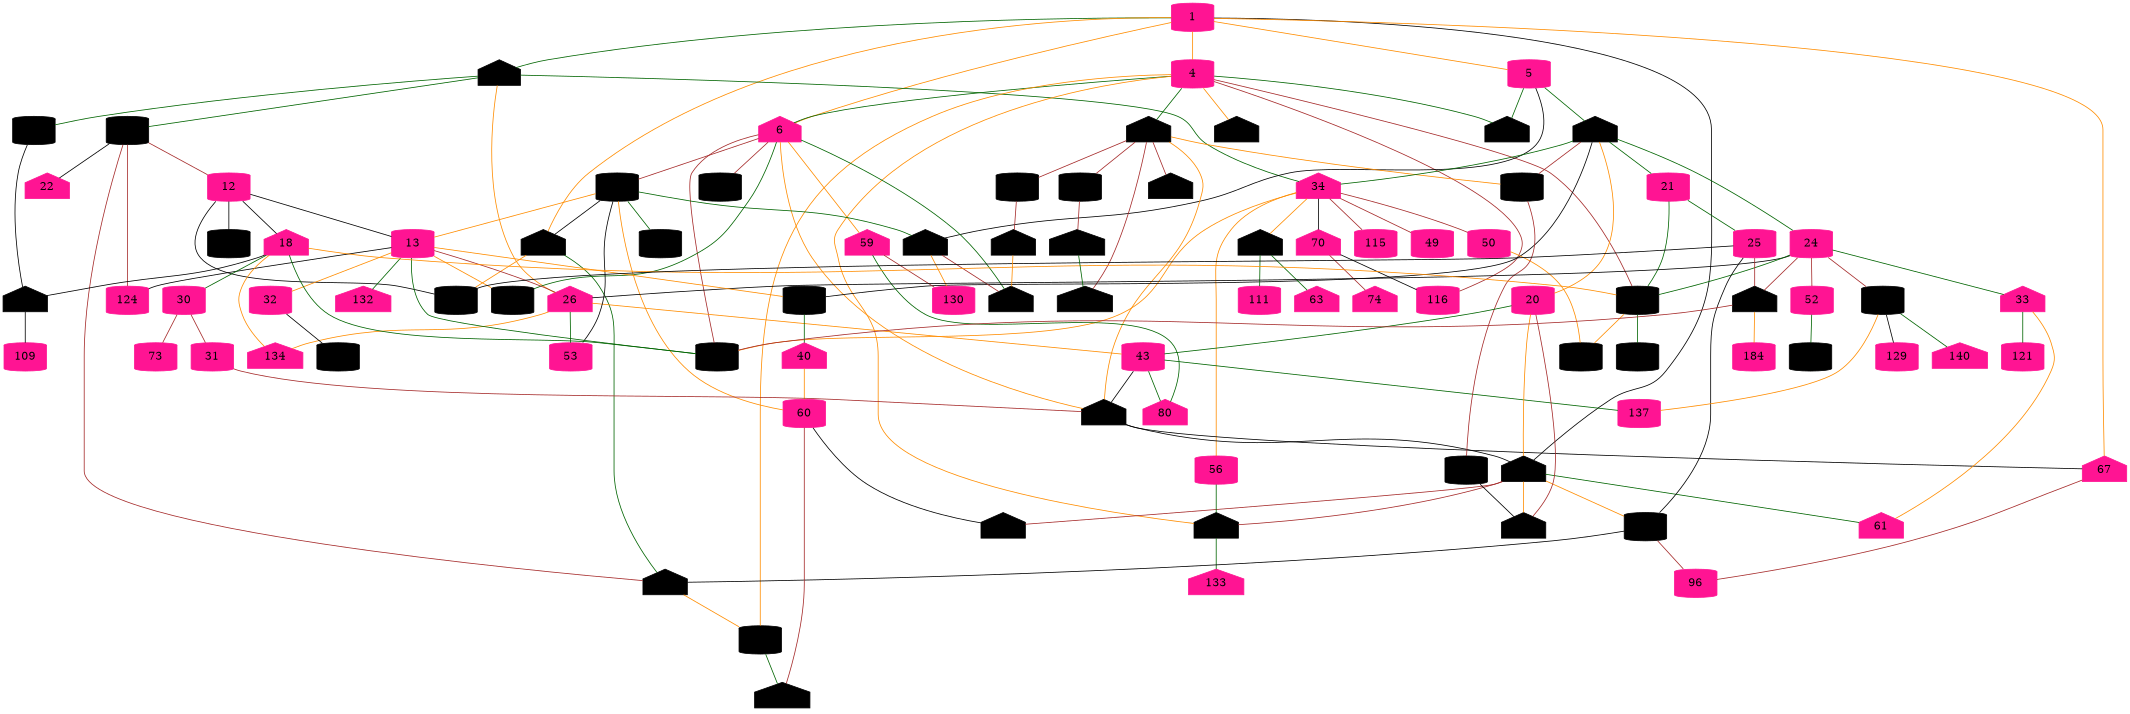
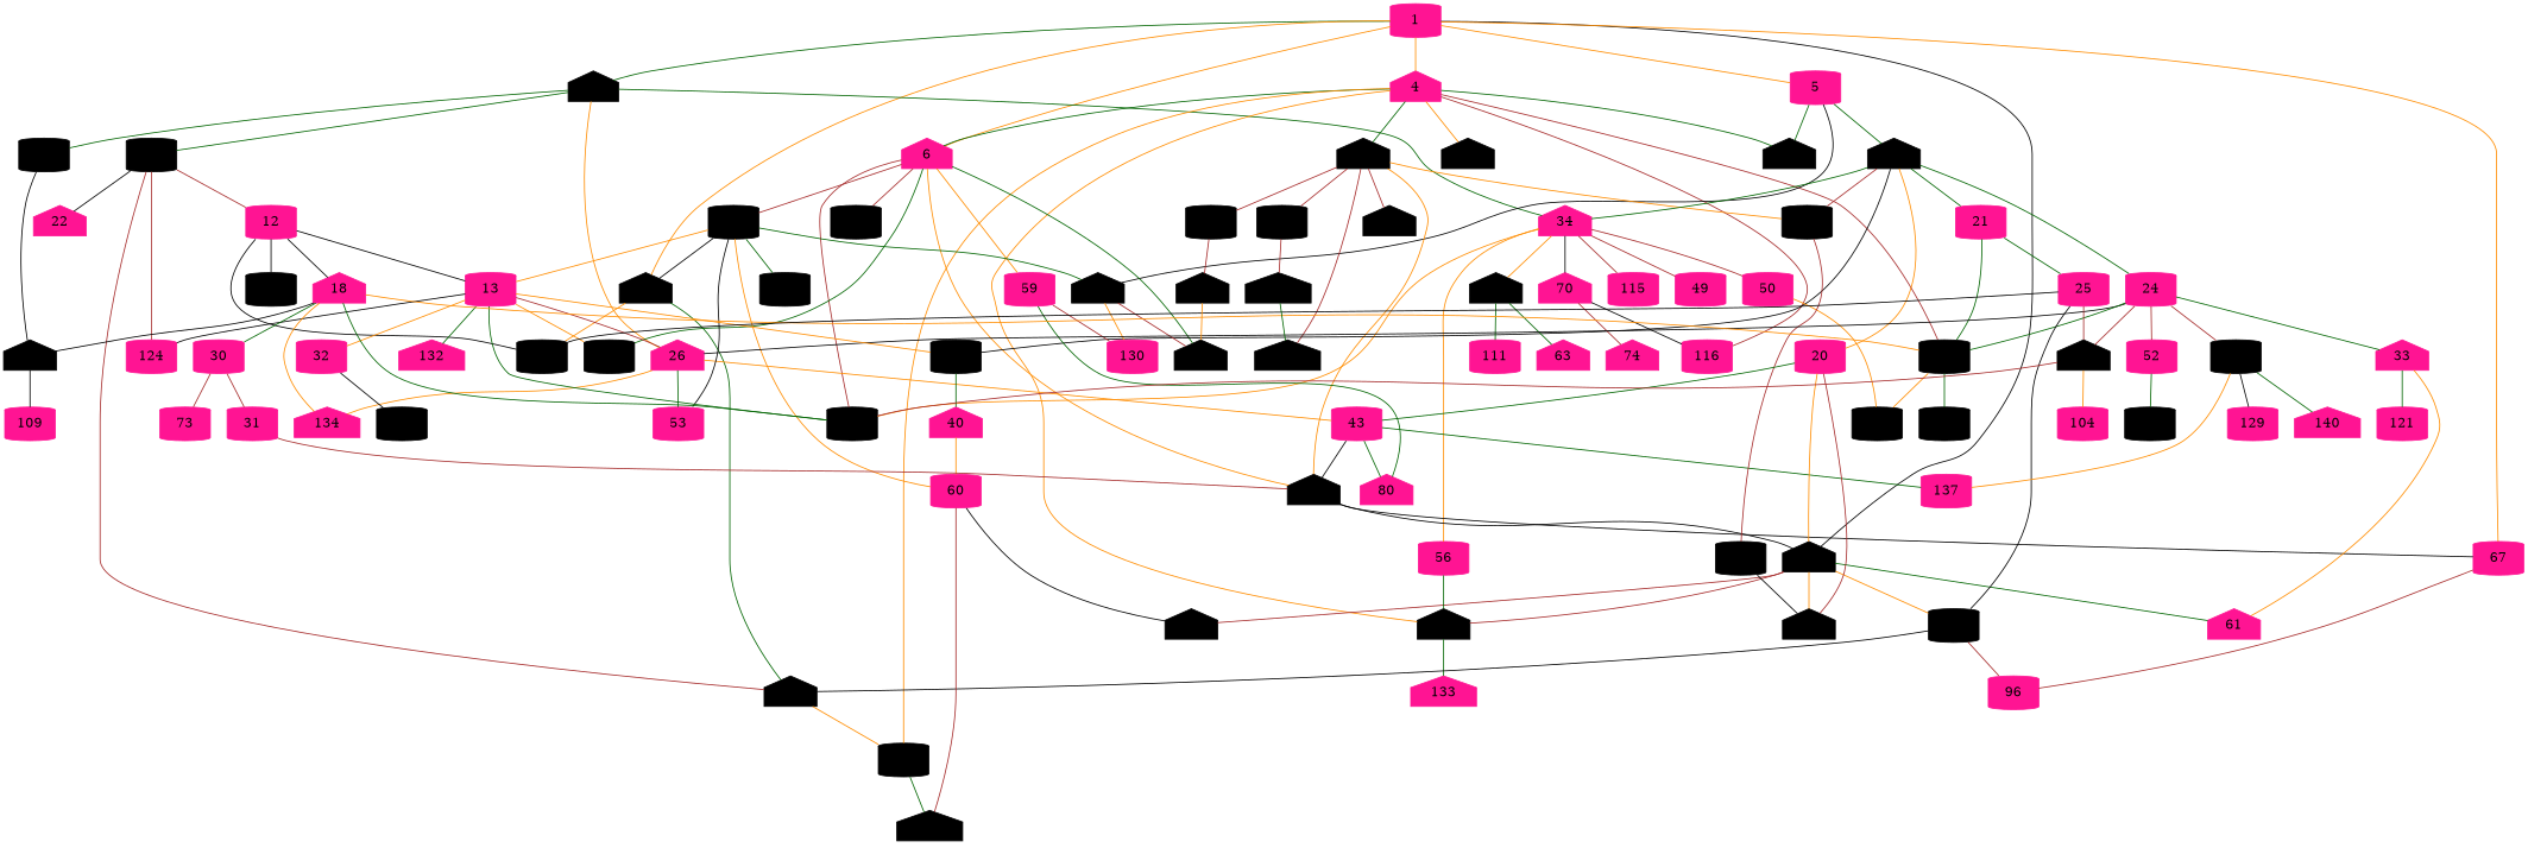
  graph {
    node [color=deeppink shape=cylinder style=filled]
    edge [color=darkgreen]
    1 [super="+2"]
    3 [color=black shape=house super="+75"]
-   4 [super="+7"]
+   4 [shape=house super="+7"]
    5 [super="+6"]
    n5 [label=6 shape=house super="+122"]
    11 [color=black shape=house]
    57 [color=black shape=house super="+95"]
-   67 [shape=house super="+69"]
+   67 [super="+69"]
    8 [color=black super="+85"]
    26 [shape=house super="+37"]
    34 [shape=house super="+44"]
    35 [color=black]
    16 [color=black shape=house super="+64"]
    38 [color=black super="+112"]
    58 [color=black shape=house]
    81 [color=black shape=house super="+98"]
    90 [color=black super="+108"]
    91 [color=black shape=house]
    116
    15 [color=black shape=house super="+118"]
    19 [color=black shape=house super="+125"]
    10 [color=black super="+51"]
    23 [color=black]
    48 [color=black super="+131"]
    55 [color=black shape=house super="+138"]
-   59 [shape=house super="+139"]
+   59 [super="+139"]
    71 [color=black]
    86 [color=black shape=house super="+128"]
    72 [color=black shape=house super="+77"]
    84 [color=black super="+87"]
    76 [color=black shape=house super="+94"]
    65 [color=black super="+105"]
    61 [shape=house super="+142"]
    79 [color=black shape=house]
    96 [super="+114"]
    12 [super="+14"]
    22 [shape=house]
    124
    53
    134 [shape=house]
    43 [super="+83"]
    46 [color=black shape=house super="+78"]
    49
    50 [super="+68"]
    56
    70 [shape=house super="+106"]
    115
    89 [color=black shape=house super="+99"]
    29 [color=black super="+41"]
    17 [color=black super="+92"]
    88 [color=black shape=house]
    97 [color=black]
    141 [color=black shape=house]
    113 [color=black]
    143 [color=black]
    133 [shape=house]
    120 [color=black shape=house]
    28 [color=black super="+36"]
    20 [super="+27"]
    21 [super="+126"]
    24 [super="+54"]
    130
    13 [super="+100"]
    18 [shape=house super="+123"]
    110 [color=black]
    60 [super="+107"]
    119 [color=black]
    80 [shape=house]
    32 [super="+82"]
    132 [shape=house]
    30 [super="+103"]
    40 [shape=house]
    135 [color=black]
    25 [super="+45"]
    33 [shape=house super="+136"]
    39 [color=black super="+117"]
    47 [color=black shape=house]
    52
    66 [color=black]
    62 [color=black shape=house]
    101 [color=black shape=house]
    31
    73 [super="+93"]
    109
    137
    121
    129
    140 [shape=house]
-   104 [label=184]
+   104
    102 [color=black]
    63 [shape=house super="+127"]
    111
    74 [shape=house]
    1 -- 3
    1 -- 4 [color=darkorange]
    1 -- 5 [color=darkorange]
    1 -- n5 [color=darkorange]
    1 -- 11 [color=darkorange]
    1 -- 57 [color=black]
    1 -- 67 [color=darkorange]
    3 -- 8
    3 -- 26 [color=darkorange]
    3 -- 34
    3 -- 35
    4 -- n5
    4 -- 16
    4 -- 38 [color=brown]
    4 -- 58 [color=darkorange]
    4 -- 81 [color=darkorange]
    4 -- 90 [color=darkorange]
    4 -- 91
    4 -- 116 [color=brown]
    5 -- 91
    5 -- 15
    5 -- 19 [color=black]
    n5 -- 10 [color=brown]
    n5 -- 23 [color=brown]
    n5 -- 48 [color=brown]
    n5 -- 55 [color=darkorange]
    n5 -- 59 [color=darkorange]
    n5 -- 71
    n5 -- 86
    11 -- 72
    11 -- 84 [color=darkorange]
    57 -- 81 [color=brown]
    57 -- 76 [color=darkorange]
    57 -- 65 [color=darkorange]
    57 -- 61
    57 -- 79 [color=brown]
    67 -- 96 [color=brown]
    8 -- 72 [color=brown]
    8 -- 12 [color=brown]
    8 -- 22 [color=black]
    8 -- 124 [color=brown]
    26 -- 53
    26 -- 134 [color=darkorange]
    26 -- 43 [color=darkorange]
    34 -- 48 [color=darkorange]
    34 -- 46 [color=darkorange]
    34 -- 49 [color=brown]
    34 -- 50 [color=brown]
    34 -- 56 [color=darkorange]
    34 -- 70 [color=black]
    34 -- 115 [color=brown]
    35 -- 89 [color=black]
    16 -- 55 [color=darkorange]
    16 -- 29 [color=darkorange]
    16 -- 17 [color=brown]
    16 -- 88 [color=brown]
    16 -- 97 [color=brown]
    16 -- 141 [color=brown]
    38 -- 113
    38 -- 143 [color=darkorange]
    81 -- 133
    90 -- 120
    15 -- 34
    15 -- 29 [color=brown]
    15 -- 28 [color=black]
    15 -- 20 [color=darkorange]
    15 -- 21
    15 -- 24
    19 -- 86 [color=brown]
    19 -- 130 [color=darkorange]
    10 -- 11 [color=black]
    10 -- 19
    10 -- 53 [color=black]
    10 -- 13 [color=darkorange]
    10 -- 60 [color=darkorange]
    10 -- 119
    55 -- 57 [color=black]
    55 -- 67 [color=black]
    59 -- 130 [color=brown]
    59 -- 80
    72 -- 90 [color=darkorange]
    65 -- 72 [color=black]
    65 -- 96 [color=brown]
    12 -- 84 [color=black]
    12 -- 13 [color=black]
    12 -- 18 [color=black]
    12 -- 110 [color=black]
    43 -- 55 [color=black]
    43 -- 80
    43 -- 137
    46 -- 63
    46 -- 111
    50 -- 143 [color=darkorange]
    56 -- 81
    70 -- 116 [color=black]
    70 -- 74 [color=brown]
    89 -- 109 [color=black]
    29 -- 66 [color=brown]
    17 -- 62 [color=brown]
    97 -- 101 [color=brown]
    28 -- 40
    20 -- 57 [color=darkorange]
    20 -- 76 [color=brown]
    20 -- 43
    21 -- 38
    21 -- 25
    24 -- 26 [color=black]
    24 -- 38
    24 -- 33
    24 -- 39 [color=brown]
    24 -- 47 [color=brown]
    24 -- 52 [color=brown]
    13 -- 26 [color=brown]
    13 -- 48
    13 -- 71 [color=darkorange]
    13 -- 124 [color=black]
    13 -- 28 [color=darkorange]
    13 -- 32 [color=darkorange]
    13 -- 132
    18 -- 38 [color=darkorange]
    18 -- 48
    18 -- 134 [color=darkorange]
    18 -- 89 [color=black]
    18 -- 30
    60 -- 79 [color=black]
    60 -- 120 [color=brown]
    32 -- 135 [color=black]
    30 -- 31 [color=brown]
    30 -- 73 [color=brown]
    40 -- 60 [color=darkorange]
    25 -- 84 [color=black]
    25 -- 65 [color=black]
    25 -- 47 [color=brown]
    33 -- 61 [color=darkorange]
    33 -- 121
    39 -- 137 [color=darkorange]
    39 -- 129 [color=black]
    39 -- 140
    47 -- 48 [color=brown]
    47 -- 104 [color=darkorange]
    52 -- 102
    66 -- 76 [color=black]
    62 -- 86 [color=darkorange]
    101 -- 141
    31 -- 55 [color=brown]
  }
